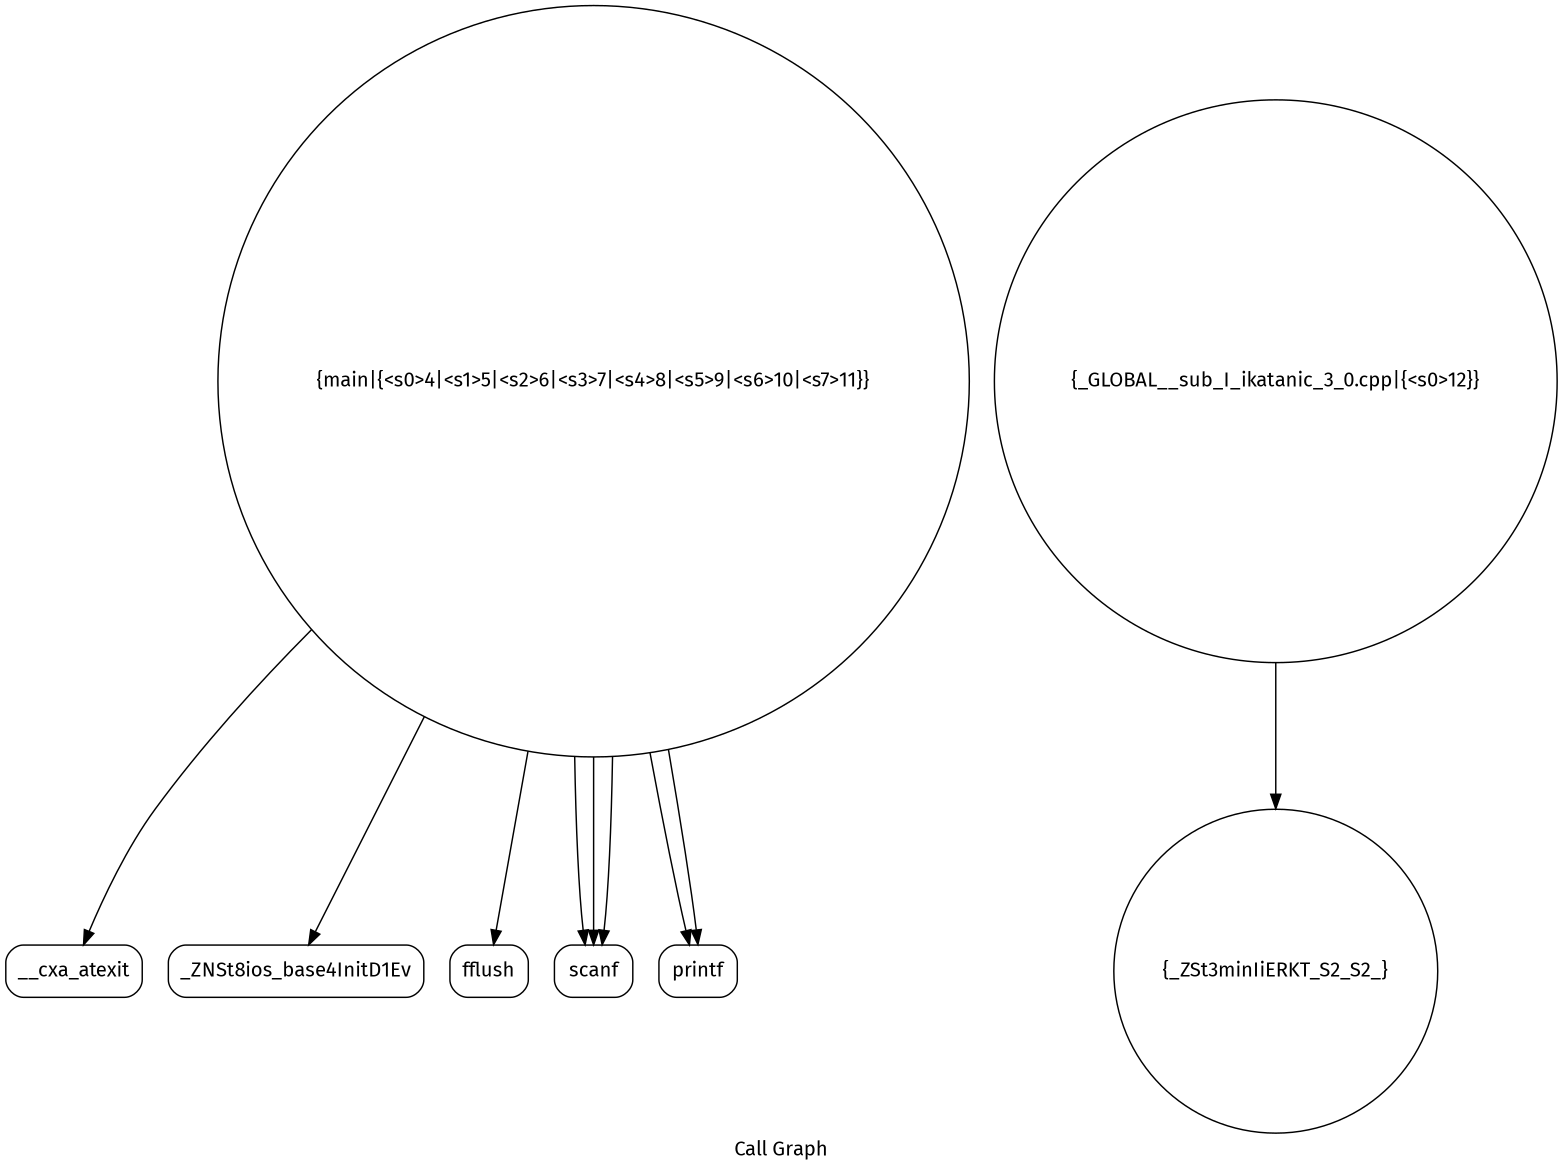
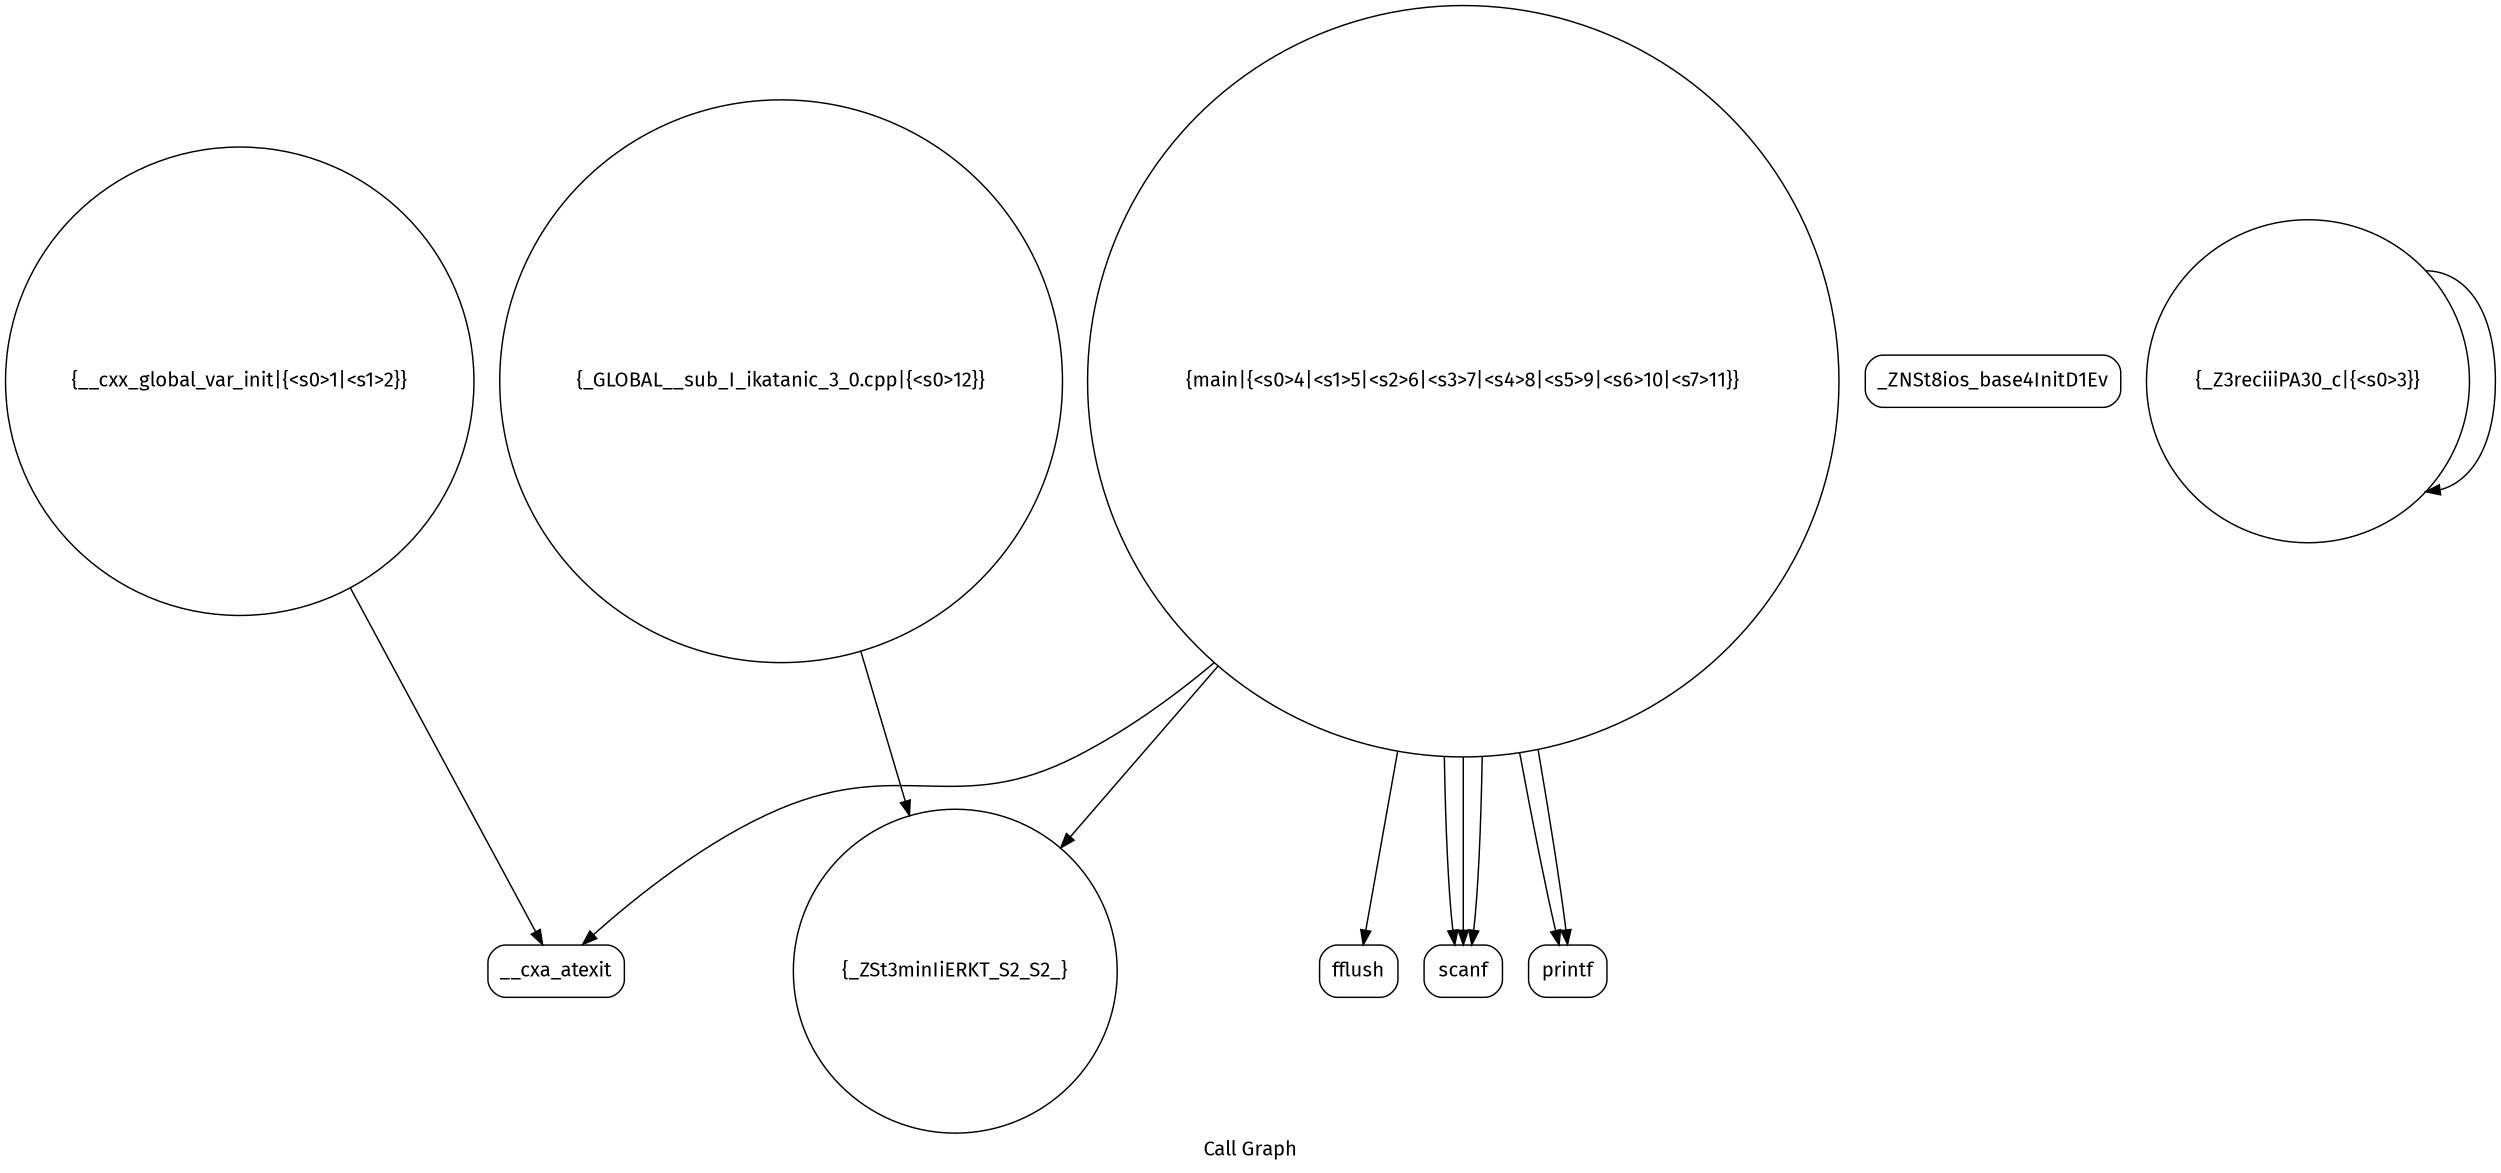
  digraph {
    fontname="Fira Sans"
    label="Call Graph"
    node [fontname="Fira Sans" shape=circle]
    edge [color=black fontname="Fira Sans" tailport=s0]
+   n1 [label="{__cxx_global_var_init|{<s0>1|<s1>2}}"]
    n2 [label="{__cxa_atexit}" shape=Mrecord]
    n3 [label="{_ZSt3minIiERKT_S2_S2_}"]
    n4 [label="{_ZNSt8ios_base4InitD1Ev}" shape=Mrecord]
    n5 [label="{fflush}" shape=Mrecord]
+   n6 [label="{_Z3reciiiPA30_c|{<s0>3}}"]
    n7 [label="{scanf}" shape=Mrecord]
    n8 [label="{printf}" shape=Mrecord]
    n9 [label="{_GLOBAL__sub_I_ikatanic_3_0.cpp|{<s0>12}}"]
    n10 [label="{main|{<s0>4|<s1>5|<s2>6|<s3>7|<s4>8|<s5>9|<s6>10|<s7>11}}"]
+   n1 -> n2 [tailport=s1]
+   n6 -> n6
    n9 -> n3
    n10 -> n2 [tailport=s3]
-   n10 -> n4 [tailport=s4]
+   n10 -> n3 [tailport=s4]
    n10 -> n5 [tailport=s7]
    n10 -> n7
    n10 -> n7 [tailport=s1]
    n10 -> n7 [tailport=s2]
    n10 -> n8 [tailport=s5]
    n10 -> n8 [tailport=s6]
  }
